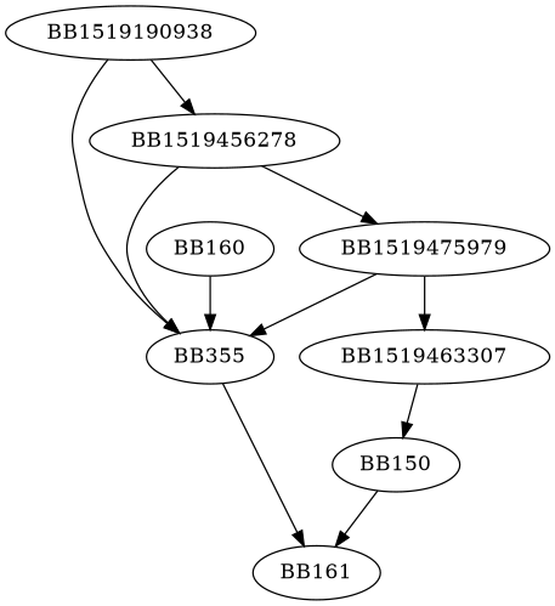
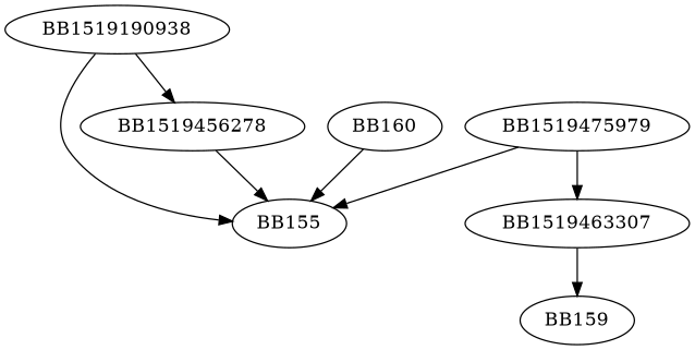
  digraph {
    n1 [label=BB1519190938]
-   BB155 [label=BB355]
+   BB155
    BB1519456278
-   BB161
    BB1519475979
    BB1519463307
-   BB159 [label=BB150]
+   BB159
    BB160
    n1 -> BB155
    n1 -> BB1519456278
-   BB155 -> BB161
    BB1519456278 -> BB155
-   BB1519456278 -> BB1519475979
    BB1519475979 -> BB155
    BB1519475979 -> BB1519463307
    BB1519463307 -> BB159
-   BB159 -> BB161
    BB160 -> BB155
  }
